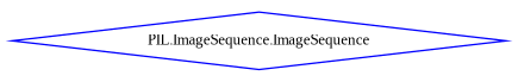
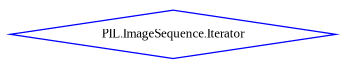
  digraph {
    rankdir=LR
    fontname="Liberation Serif"
-   n1 [color=blue fillcolor=white fontname="Liberation Serif" fontsize=10 height=0.2 label="PIL.ImageSequence.ImageSequence" shape=diamond style=filled width=0.4]
+   n1 [color=blue fillcolor=white fontname="Liberation Serif" fontsize=10 height=0.2 label="PIL.ImageSequence.Iterator" shape=diamond style=filled width=0.4]
  }
